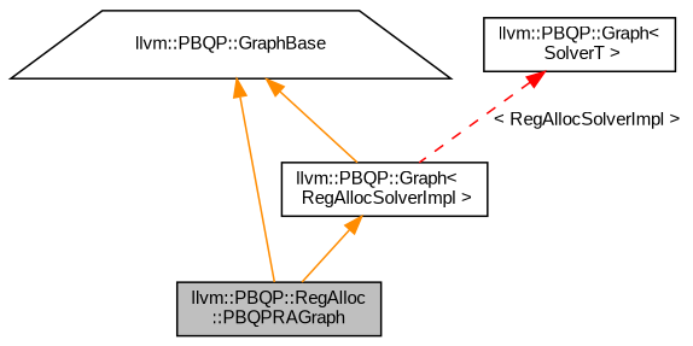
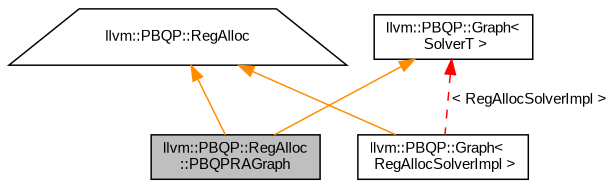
  digraph {
    fontname="Liberation Sans"
    node [color=black fontname="Liberation Sans" fontsize=10 shape=box]
    edge [color=darkorange dir=back fontname="Liberation Sans" fontsize=10 labelfontname=Helvetica labelfontsize=10 style=solid]
    n1 [fillcolor=grey75 fontcolor=black height=0.2 label="llvm::PBQP::RegAlloc\l::PBQPRAGraph" style=filled width=0.4]
    n2 [height=0.2 label="llvm::PBQP::Graph\<\l RegAllocSolverImpl \>" width=0.4]
-   n3 [height=0.2 label="llvm::PBQP::GraphBase" shape=trapezium width=0.4]
+   n3 [height=0.2 label="llvm::PBQP::RegAlloc" shape=trapezium width=0.4]
    n4 [height=0.2 label="llvm::PBQP::Graph\<\l SolverT \>" width=0.4]
-   n2 -> n1
+   n4 -> n1
    n3 -> n1
    n3 -> n2
    n4 -> n2 [color=red label=" \< RegAllocSolverImpl \>" style=dashed]
  }
